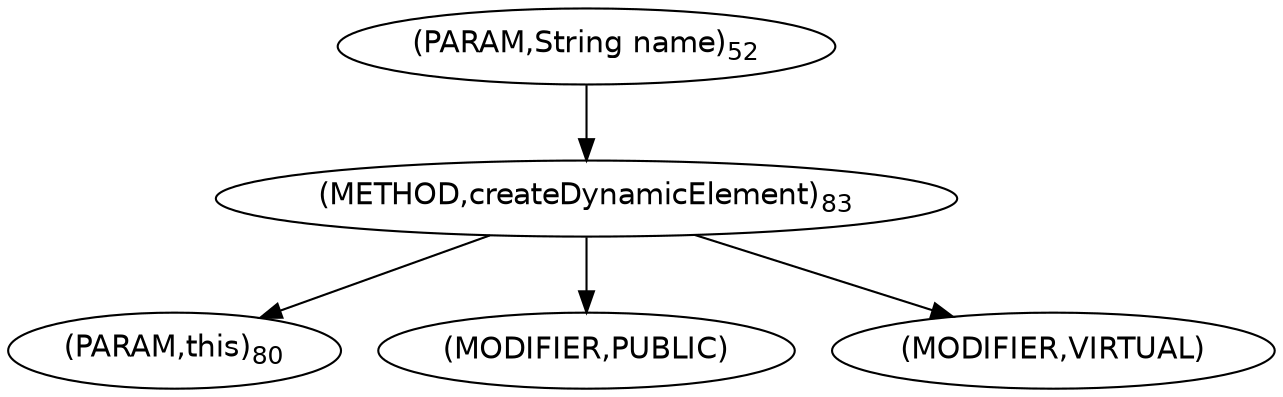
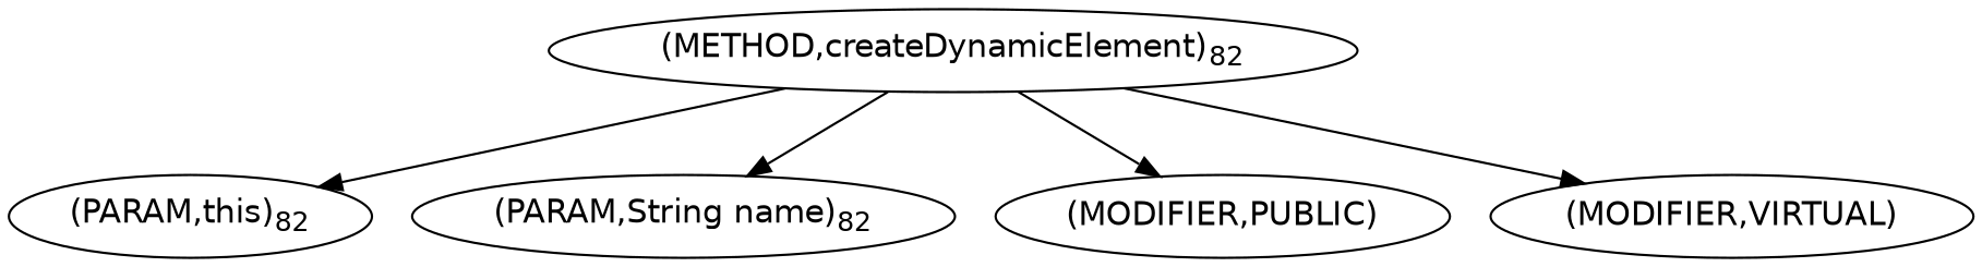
  digraph {
    fontname="DejaVu Sans"
    node [fontname="DejaVu Sans"]
    edge [fontname="DejaVu Sans"]
-   n1 [label=<(METHOD,createDynamicElement)<SUB>83</SUB>>]
-   n2 [label=<(PARAM,this)<SUB>80</SUB>>]
-   n3 [label=<(PARAM,String name)<SUB>52</SUB>>]
+   n1 [label=<(METHOD,createDynamicElement)<SUB>82</SUB>>]
+   n2 [label=<(PARAM,this)<SUB>82</SUB>>]
+   n3 [label=<(PARAM,String name)<SUB>82</SUB>>]
    n4 [label=<(MODIFIER,PUBLIC)>]
    n5 [label=<(MODIFIER,VIRTUAL)>]
    n1 -> n2
-   n3 -> n1
+   n1 -> n3
    n1 -> n4
    n1 -> n5
  }
